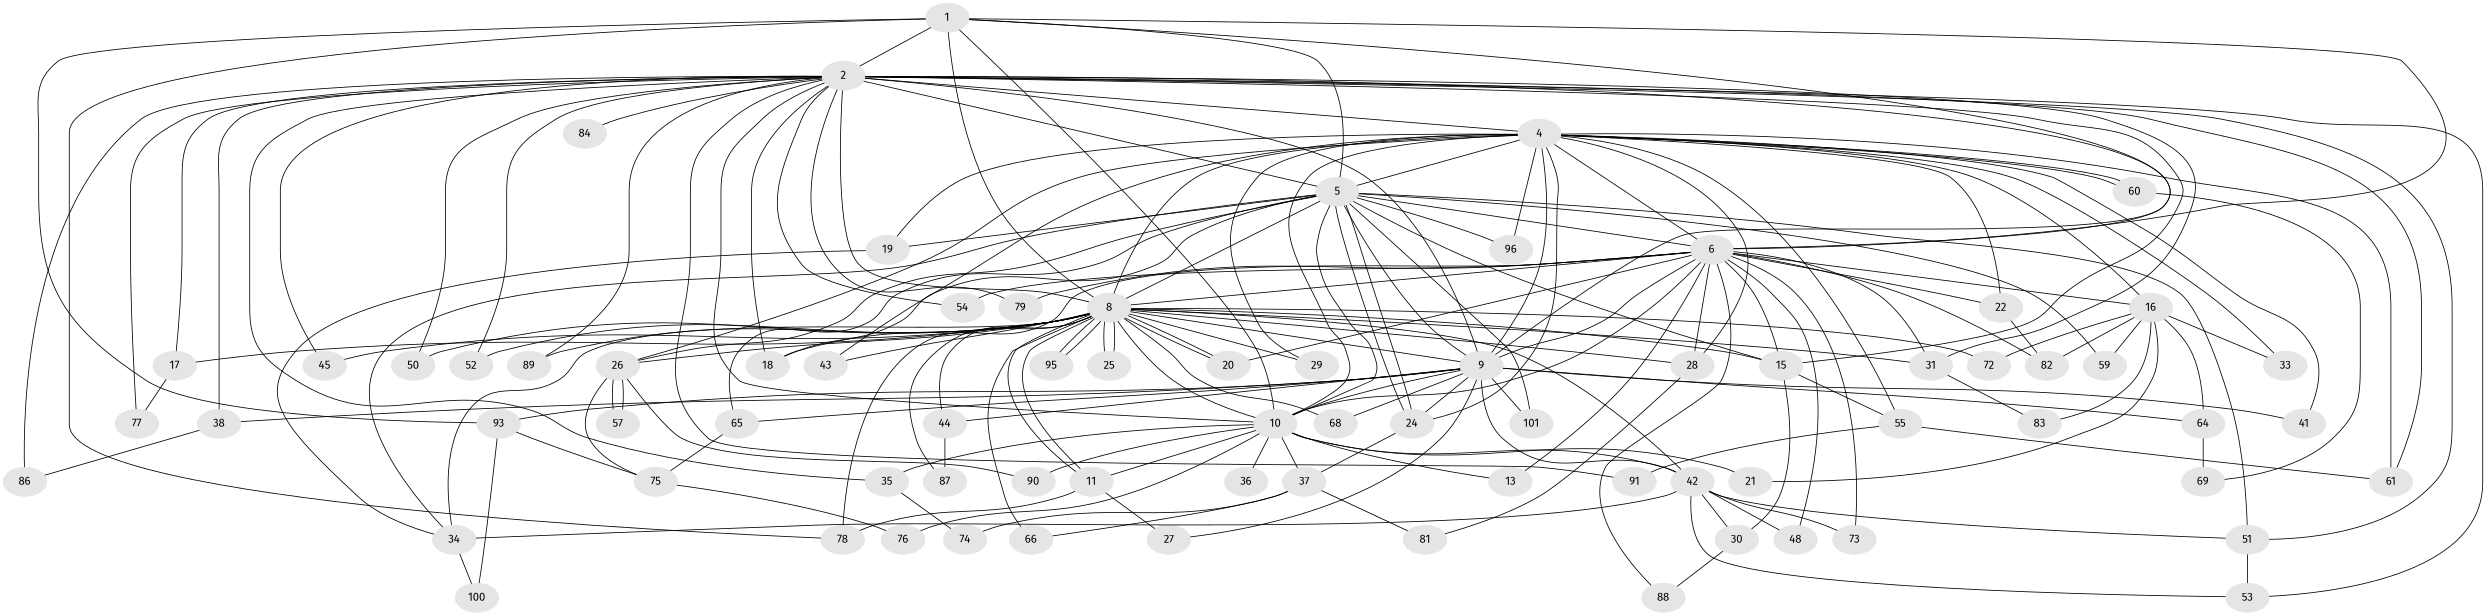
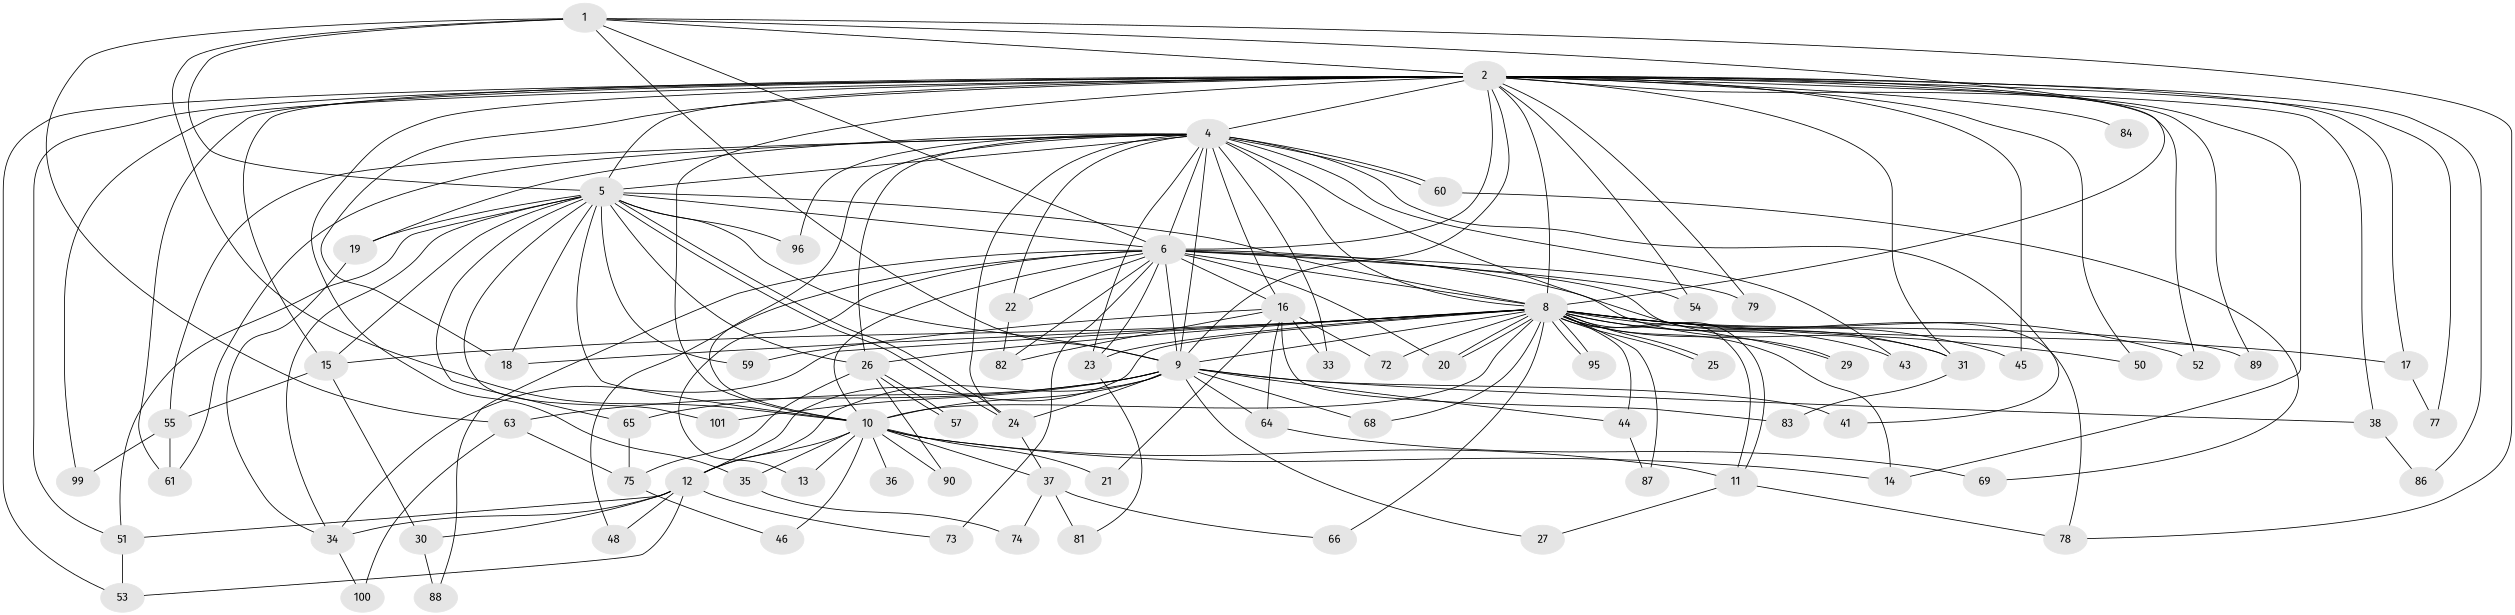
  graph {
    fontname="Fira Sans"
    node [color=gray90 fontname="Fira Sans" style=filled]
    edge [fontname="Fira Sans"]
    1 [super="+87"]
    2 [super="+3"]
    5 [super="+49"]
    6 [super="+92"]
    8 [super="+102"]
    9 [super="+93"]
    10 [super="+67"]
-   63 [label=93]
+   63
    78
    4 [super="+7"]
+   14 [super="+71"]
    15 [super="+32"]
    17
    18 [super="+88"]
    31 [super="+42"]
    35
    38
    45
    50
    51 [super="+85"]
    52
    53 [super="+91"]
    54
    61 [super="+70"]
    77
    79
    84
    86
    89
-   99 [label=91]
+   99
    16 [super="+56"]
    19
    22
-   23 [super="+28" label=28]
+   23 [super="+28"]
    24 [super="+39"]
    26 [super="+40"]
    29
    33
    41
    43
    55
    60
    96
    34 [super="+46"]
    59
    65
    101
    13
    20 [super="+62"]
    48
    n51 [label=88]
    73
    82 [super="+94"]
    11
-   12 [super="+47" label=42]
+   12 [super="+47"]
    25
    44
    66
    68
    72
    n61 [label=87]
    95
    27
    64
    36
    21
    37 [super="+97"]
-   76
+   76 [label=46]
    90
    75 [super="+98"]
    100
    30
    83
    74
    81
    57
    69
    1 -- 2 [weight=2]
    1 -- 5
    1 -- 6
    1 -- 8
    1 -- 9
    1 -- 10
    1 -- 63
    1 -- 78
    2 -- 5 [weight=2]
    2 -- 6 [weight=2]
    2 -- 8 [weight=2]
    2 -- 9 [weight=2]
    2 -- 10 [weight=2]
    2 -- 4 [weight=4]
+   2 -- 14
    2 -- 15
    2 -- 17
    2 -- 18
    2 -- 31
    2 -- 35
    2 -- 38
    2 -- 45
    2 -- 50
    2 -- 51
    2 -- 52
    2 -- 53
    2 -- 54
    2 -- 61
    2 -- 77
    2 -- 79
    2 -- 84 [weight=2]
    2 -- 86
    2 -- 89
    2 -- 99
    5 -- 6
    5 -- 8
    5 -- 9
    5 -- 10
    5 -- 15
    5 -- 18
    5 -- 51
    5 -- 19
    5 -- 24
    5 -- 24
    5 -- 26
    5 -- 96
    5 -- 34
    5 -- 59
    5 -- 65
    5 -- 101
    6 -- 8
    6 -- 9
    6 -- 10
    6 -- 78
-   6 -- 15
    6 -- 31
    6 -- 54
    6 -- 79
    6 -- 16
    6 -- 22
    6 -- 23
    6 -- 13
    6 -- 20
    6 -- 48
    6 -- n51
    6 -- 73
    6 -- 82
    8 -- 9
    8 -- 10
+   8 -- 14
    8 -- 15
    8 -- 17
    8 -- 18
    8 -- 31
    8 -- 45
    8 -- 50
    8 -- 52
    8 -- 89
    8 -- 23
    8 -- 26
    8 -- 29
    8 -- 43
    8 -- 34
    8 -- 20
    8 -- 20
    8 -- 11
    8 -- 11
    8 -- 12
    8 -- 25
    8 -- 25
    8 -- 44
    8 -- 66
    8 -- 68
    8 -- 72
    8 -- n61
    8 -- 95
    8 -- 95
    9 -- 10
    9 -- 63
    9 -- 38
    9 -- 24
    9 -- 41
    9 -- 65
    9 -- 101
    9 -- 12
    9 -- 44
    9 -- 68
    9 -- 27
    9 -- 64
+   10 -- 14
    10 -- 35
    10 -- 13
    10 -- 11
    10 -- 12
    10 -- 36
    10 -- 21
    10 -- 37
    10 -- 76
    10 -- 90
    63 -- 75
    63 -- 100
    4 -- 5 [weight=2]
    4 -- 6 [weight=2]
    4 -- 8 [weight=2]
    4 -- 9 [weight=2]
    4 -- 10 [weight=2]
    4 -- 61
    4 -- 16 [weight=2]
    4 -- 19
    4 -- 22
    4 -- 23
    4 -- 24
    4 -- 26
    4 -- 29
    4 -- 33
    4 -- 41
    4 -- 43
    4 -- 55
    4 -- 60
    4 -- 60
    4 -- 96
    15 -- 55
    15 -- 30
    17 -- 77
    31 -- 83
    35 -- 74
    38 -- 86
    51 -- 53
    16 -- 33
    16 -- 59
    16 -- 82
    16 -- 72
    16 -- 64
    16 -- 21
    16 -- 83
    19 -- 34
    22 -- 82
    23 -- 81
    24 -- 37
    26 -- 90
    26 -- 75
    26 -- 57
    26 -- 57
    55 -- 61
    55 -- 99
    60 -- 69
    34 -- 100
    65 -- 75
    11 -- 78
    11 -- 27
    12 -- 51
    12 -- 53
    12 -- 34
    12 -- 48
    12 -- 73
    12 -- 30
    44 -- n61
    64 -- 69
    37 -- 66
    37 -- 74
    37 -- 81
    75 -- 76
    30 -- n51
  }
